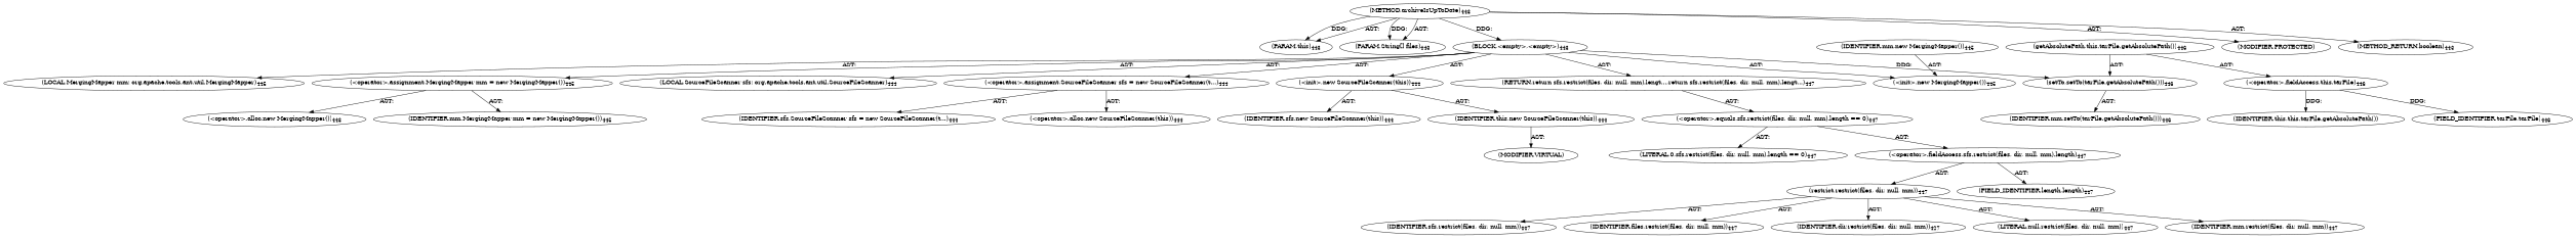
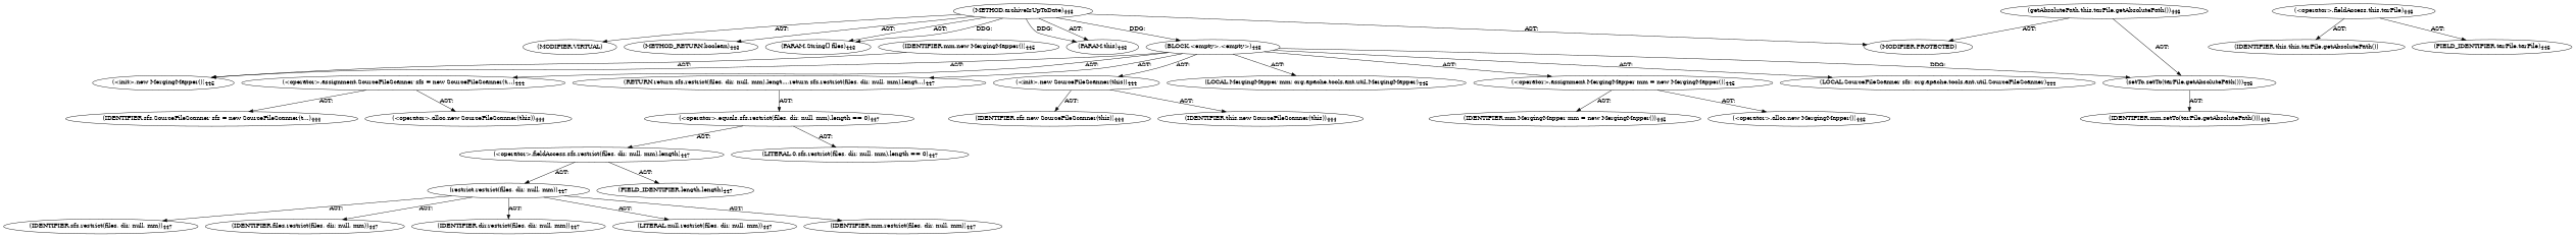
  digraph {
    n1 [label=<(METHOD,archiveIsUpToDate)<SUB>443</SUB>>]
    n2 [label=<(PARAM,this)<SUB>443</SUB>>]
    n3 [label=<(PARAM,String[] files)<SUB>443</SUB>>]
    n4 [label=<(BLOCK,&lt;empty&gt;,&lt;empty&gt;)<SUB>443</SUB>>]
    n5 [label=<(MODIFIER,PROTECTED)>]
    n6 [label=<(MODIFIER,VIRTUAL)>]
    n7 [label=<(METHOD_RETURN,boolean)<SUB>443</SUB>>]
    n8 [label=<(LOCAL,SourceFileScanner sfs: org.apache.tools.ant.util.SourceFileScanner)<SUB>444</SUB>>]
    n9 [label=<(&lt;operator&gt;.assignment,SourceFileScanner sfs = new SourceFileScanner(t...)<SUB>444</SUB>>]
    n10 [label=<(&lt;init&gt;,new SourceFileScanner(this))<SUB>444</SUB>>]
    n11 [label=<(LOCAL,MergingMapper mm: org.apache.tools.ant.util.MergingMapper)<SUB>445</SUB>>]
    n12 [label=<(&lt;operator&gt;.assignment,MergingMapper mm = new MergingMapper())<SUB>445</SUB>>]
    n13 [label=<(&lt;init&gt;,new MergingMapper())<SUB>445</SUB>>]
    n14 [label=<(setTo,setTo(tarFile.getAbsolutePath()))<SUB>446</SUB>>]
    n15 [label=<(RETURN,return sfs.restrict(files, dir, null, mm).lengt...,return sfs.restrict(files, dir, null, mm).lengt...)<SUB>447</SUB>>]
    n16 [label=<(IDENTIFIER,sfs,SourceFileScanner sfs = new SourceFileScanner(t...)<SUB>444</SUB>>]
    n17 [label=<(&lt;operator&gt;.alloc,new SourceFileScanner(this))<SUB>444</SUB>>]
    n18 [label=<(IDENTIFIER,sfs,new SourceFileScanner(this))<SUB>444</SUB>>]
    n19 [label=<(IDENTIFIER,this,new SourceFileScanner(this))<SUB>444</SUB>>]
    n20 [label=<(IDENTIFIER,mm,MergingMapper mm = new MergingMapper())<SUB>445</SUB>>]
    n21 [label=<(&lt;operator&gt;.alloc,new MergingMapper())<SUB>443</SUB>>]
    n22 [label=<(IDENTIFIER,mm,setTo(tarFile.getAbsolutePath()))<SUB>446</SUB>>]
    n23 [label=<(&lt;operator&gt;.equals,sfs.restrict(files, dir, null, mm).length == 0)<SUB>447</SUB>>]
    n24 [label=<(IDENTIFIER,mm,new MergingMapper())<SUB>445</SUB>>]
    n25 [label=<(getAbsolutePath,this.tarFile.getAbsolutePath())<SUB>446</SUB>>]
    n26 [label=<(&lt;operator&gt;.fieldAccess,this.tarFile)<SUB>446</SUB>>]
    n27 [label=<(IDENTIFIER,this,this.tarFile.getAbsolutePath())>]
    n28 [label=<(FIELD_IDENTIFIER,tarFile,tarFile)<SUB>446</SUB>>]
    n29 [label=<(&lt;operator&gt;.fieldAccess,sfs.restrict(files, dir, null, mm).length)<SUB>447</SUB>>]
    n30 [label=<(LITERAL,0,sfs.restrict(files, dir, null, mm).length == 0)<SUB>447</SUB>>]
    n31 [label=<(restrict,restrict(files, dir, null, mm))<SUB>447</SUB>>]
    n32 [label=<(FIELD_IDENTIFIER,length,length)<SUB>447</SUB>>]
    n33 [label=<(IDENTIFIER,sfs,restrict(files, dir, null, mm))<SUB>447</SUB>>]
    n34 [label=<(IDENTIFIER,files,restrict(files, dir, null, mm))<SUB>447</SUB>>]
-   n35 [label=<(IDENTIFIER,dir,restrict(files, dir, null, mm))<SUB>427</SUB>>]
+   n35 [label=<(IDENTIFIER,dir,restrict(files, dir, null, mm))<SUB>447</SUB>>]
    n36 [label=<(LITERAL,null,restrict(files, dir, null, mm))<SUB>447</SUB>>]
    n37 [label=<(IDENTIFIER,mm,restrict(files, dir, null, mm))<SUB>447</SUB>>]
    n1 -> n2 [label="AST: "]
    n1 -> n2 [label="DDG: "]
    n1 -> n3 [label="AST: "]
    n1 -> n3 [label="DDG: "]
    n1 -> n4 [label="DDG: "]
    n1 -> n5 [label="AST: "]
-   n19 -> n6 [label="AST: "]
+   n1 -> n6 [label="AST: "]
    n1 -> n7 [label="AST: "]
    n4 -> n8 [label="AST: "]
    n4 -> n9 [label="AST: "]
    n4 -> n10 [label="AST: "]
    n4 -> n11 [label="AST: "]
    n4 -> n12 [label="AST: "]
    n4 -> n13 [label="AST: "]
    n4 -> n14 [label="DDG: "]
    n4 -> n15 [label="AST: "]
    n9 -> n16 [label="AST: "]
    n9 -> n17 [label="AST: "]
    n10 -> n18 [label="AST: "]
    n10 -> n19 [label="AST: "]
    n12 -> n20 [label="AST: "]
    n12 -> n21 [label="AST: "]
    n14 -> n22 [label="AST: "]
    n15 -> n23 [label="AST: "]
    n23 -> n29 [label="AST: "]
    n23 -> n30 [label="AST: "]
    n24 -> n13 [label="AST: "]
    n25 -> n14 [label="AST: "]
-   n25 -> n26 [label="AST: "]
-   n26 -> n27 [label="DDG: "]
-   n26 -> n28 [label="DDG: "]
+   n25 -> n5 [label="AST: "]
+   n26 -> n27 [label="AST: "]
+   n26 -> n28 [label="AST: "]
    n29 -> n31 [label="AST: "]
    n29 -> n32 [label="AST: "]
    n31 -> n33 [label="AST: "]
    n31 -> n34 [label="AST: "]
    n31 -> n35 [label="AST: "]
    n31 -> n36 [label="AST: "]
    n31 -> n37 [label="AST: "]
  }
